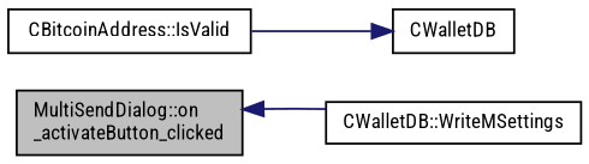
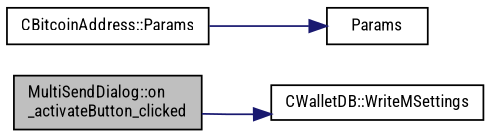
  digraph {
    fontname="Roboto Condensed"
    rankdir=LR
    node [color=black fillcolor=white fontname="Roboto Condensed" fontsize=10 shape=record style=filled]
    edge [color=midnightblue fontname="Roboto Condensed" fontsize=10 labelfontname=Helvetica labelfontsize=10 style=solid]
    n1 [fillcolor=grey75 fontcolor=black height=0.2 label="MultiSendDialog::on\l_activateButton_clicked" width=0.4]
    n2 [height=0.2 label="CWalletDB::WriteMSettings" width=0.4]
-   n3 [height=0.2 label="CBitcoinAddress::IsValid" width=0.4]
-   n4 [height=0.2 label=CWalletDB width=0.4]
-   n2 -> n1
+   n3 [height=0.2 label="CBitcoinAddress::Params" width=0.4]
+   n4 [height=0.2 label=Params width=0.4]
+   n1 -> n2
    n3 -> n4
  }
